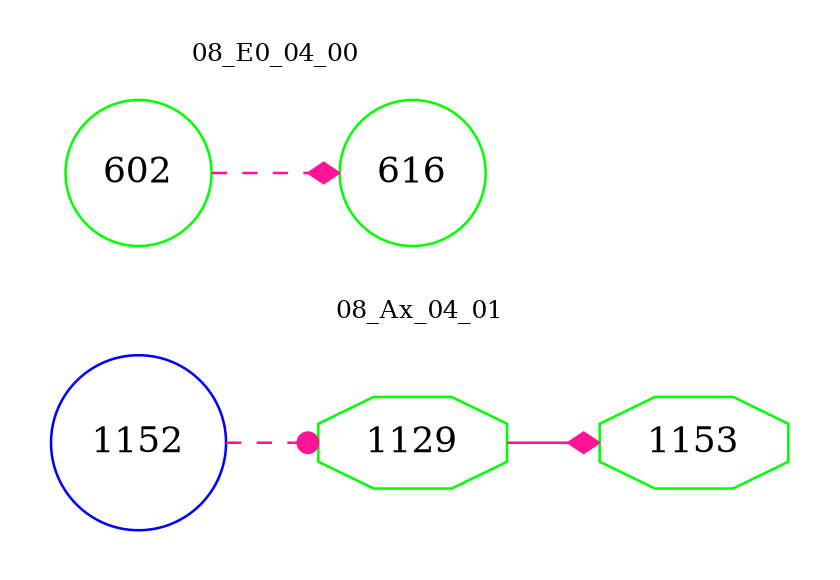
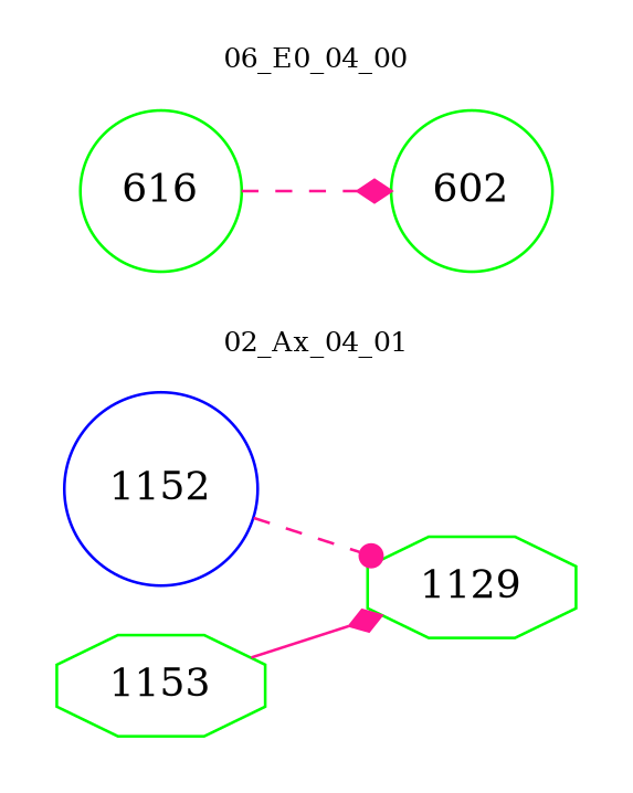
  digraph {
    rankdir=LR
    node [color=green shape=circle]
    edge [arrowhead=diamond color=deeppink style=dashed]
    n1 [color=blue label=1152]
    n2 [label=1129 shape=octagon]
    n3 [label=1153 shape=octagon]
    n4 [label=602]
    n5 [label=616]
    subgraph cluster_1 {
      color=white
      fontsize=10
-     label="08_Ax_04_01"
+     label="02_Ax_04_01"
      n1
      n2
      n3
    }
    subgraph cluster_2 {
      color=white
      fontsize=10
-     label="08_E0_04_00"
+     label="06_E0_04_00"
      n4
      n5
    }
    n1 -> n2 [arrowhead=dot]
-   n2 -> n3 [style=solid]
-   n4 -> n5
+   n3 -> n2 [style=solid]
+   n5 -> n4
  }
